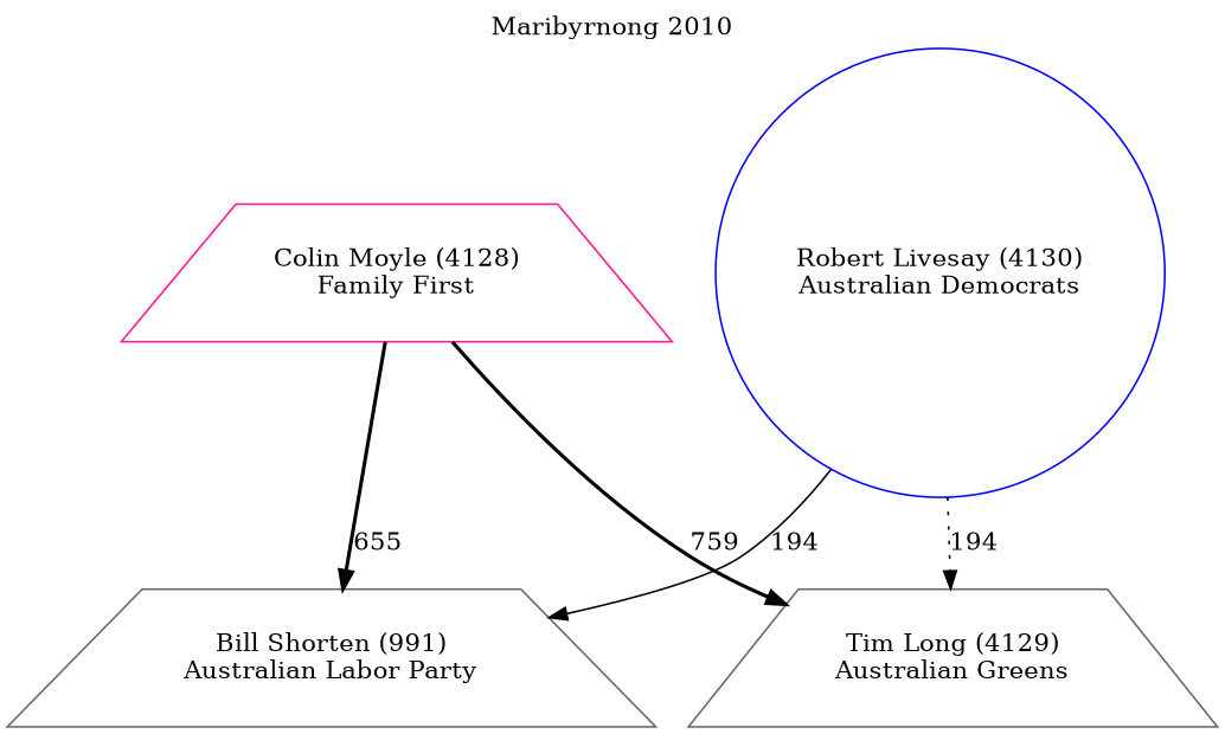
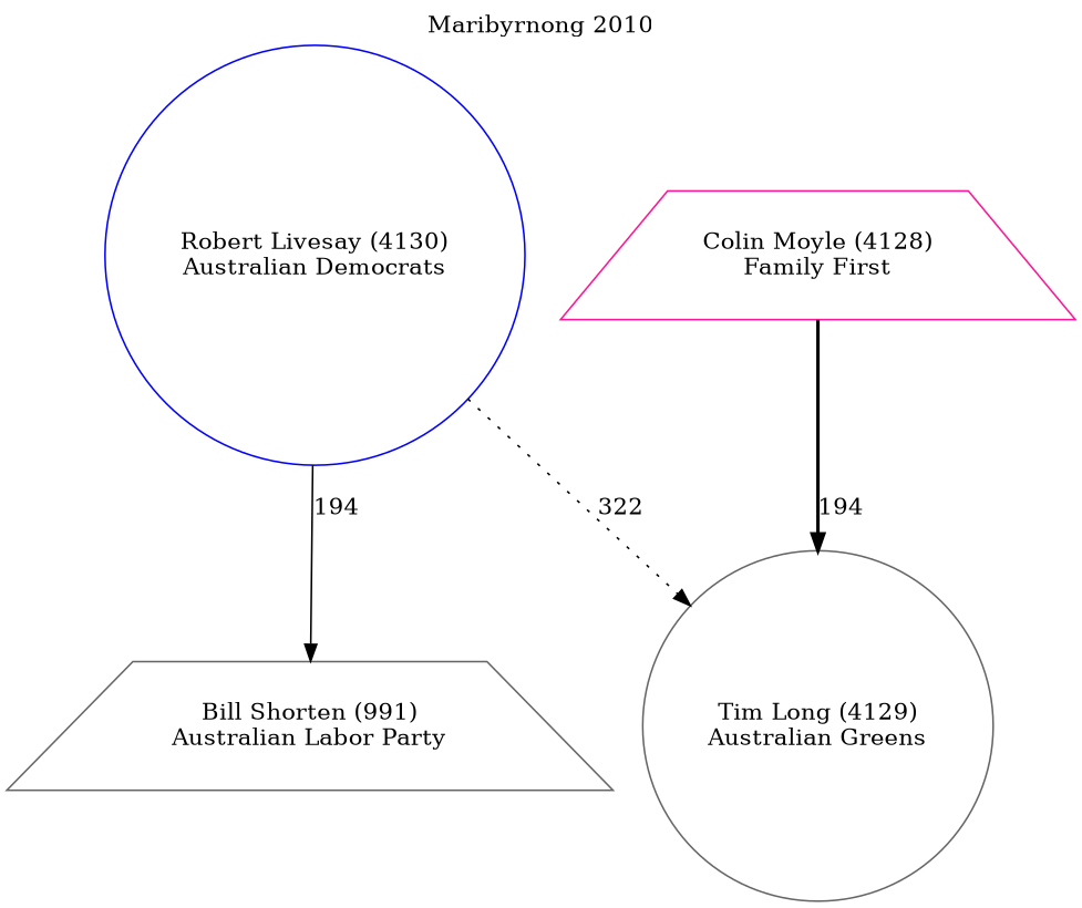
  digraph {
    label="Maribyrnong 2010"
    labelloc=t
    mclimit=10
    node [color=gray40 shape=trapezium]
    edge [style=bold]
    n1 [label="Bill Shorten (991)\nAustralian Labor Party"]
    n2 [color=deeppink label="Colin Moyle (4128)\nFamily First"]
-   n3 [label="Tim Long (4129)\nAustralian Greens"]
+   n3 [label="Tim Long (4129)\nAustralian Greens" shape=circle]
    n4 [color=blue label="Robert Livesay (4130)\nAustralian Democrats" shape=circle]
-   n2 -> n1 [label=655]
-   n2 -> n3 [label=759]
+   n2 -> n3 [label=194]
    n4 -> n1 [label=194 style=solid]
-   n4 -> n3 [label=194 style=dotted]
+   n4 -> n3 [label=322 style=dotted]
  }
